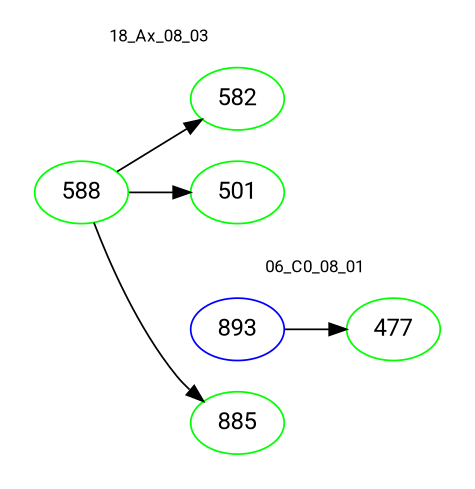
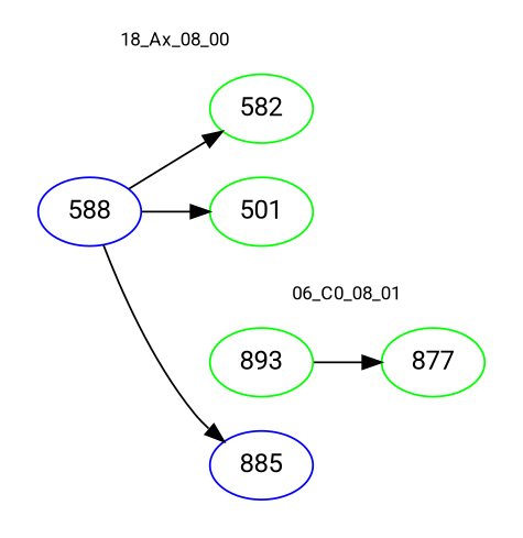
  digraph {
    fontname=Roboto
    rankdir=LR
    node [color=green fontname=Roboto]
    edge [color=black fontname=Roboto]
-   n1 [label=588]
+   n1 [color=blue label=588]
    n2 [label=501]
    n3 [label=582]
-   n4 [color=blue label=893]
-   n5 [label=477]
-   n6 [label=885]
+   n4 [label=893]
+   n5 [label=877]
+   n6 [color=blue label=885]
    subgraph cluster_1 {
      color=white
      fontsize=10
-     label="18_Ax_08_03"
+     label="18_Ax_08_00"
      n1
      n2
      n3
    }
    subgraph cluster_2 {
      color=white
      fontsize=10
      label="06_C0_08_01"
      n4
      n5
      n6
    }
    n1 -> n2
    n1 -> n3
    n1 -> n6
    n4 -> n5
  }
